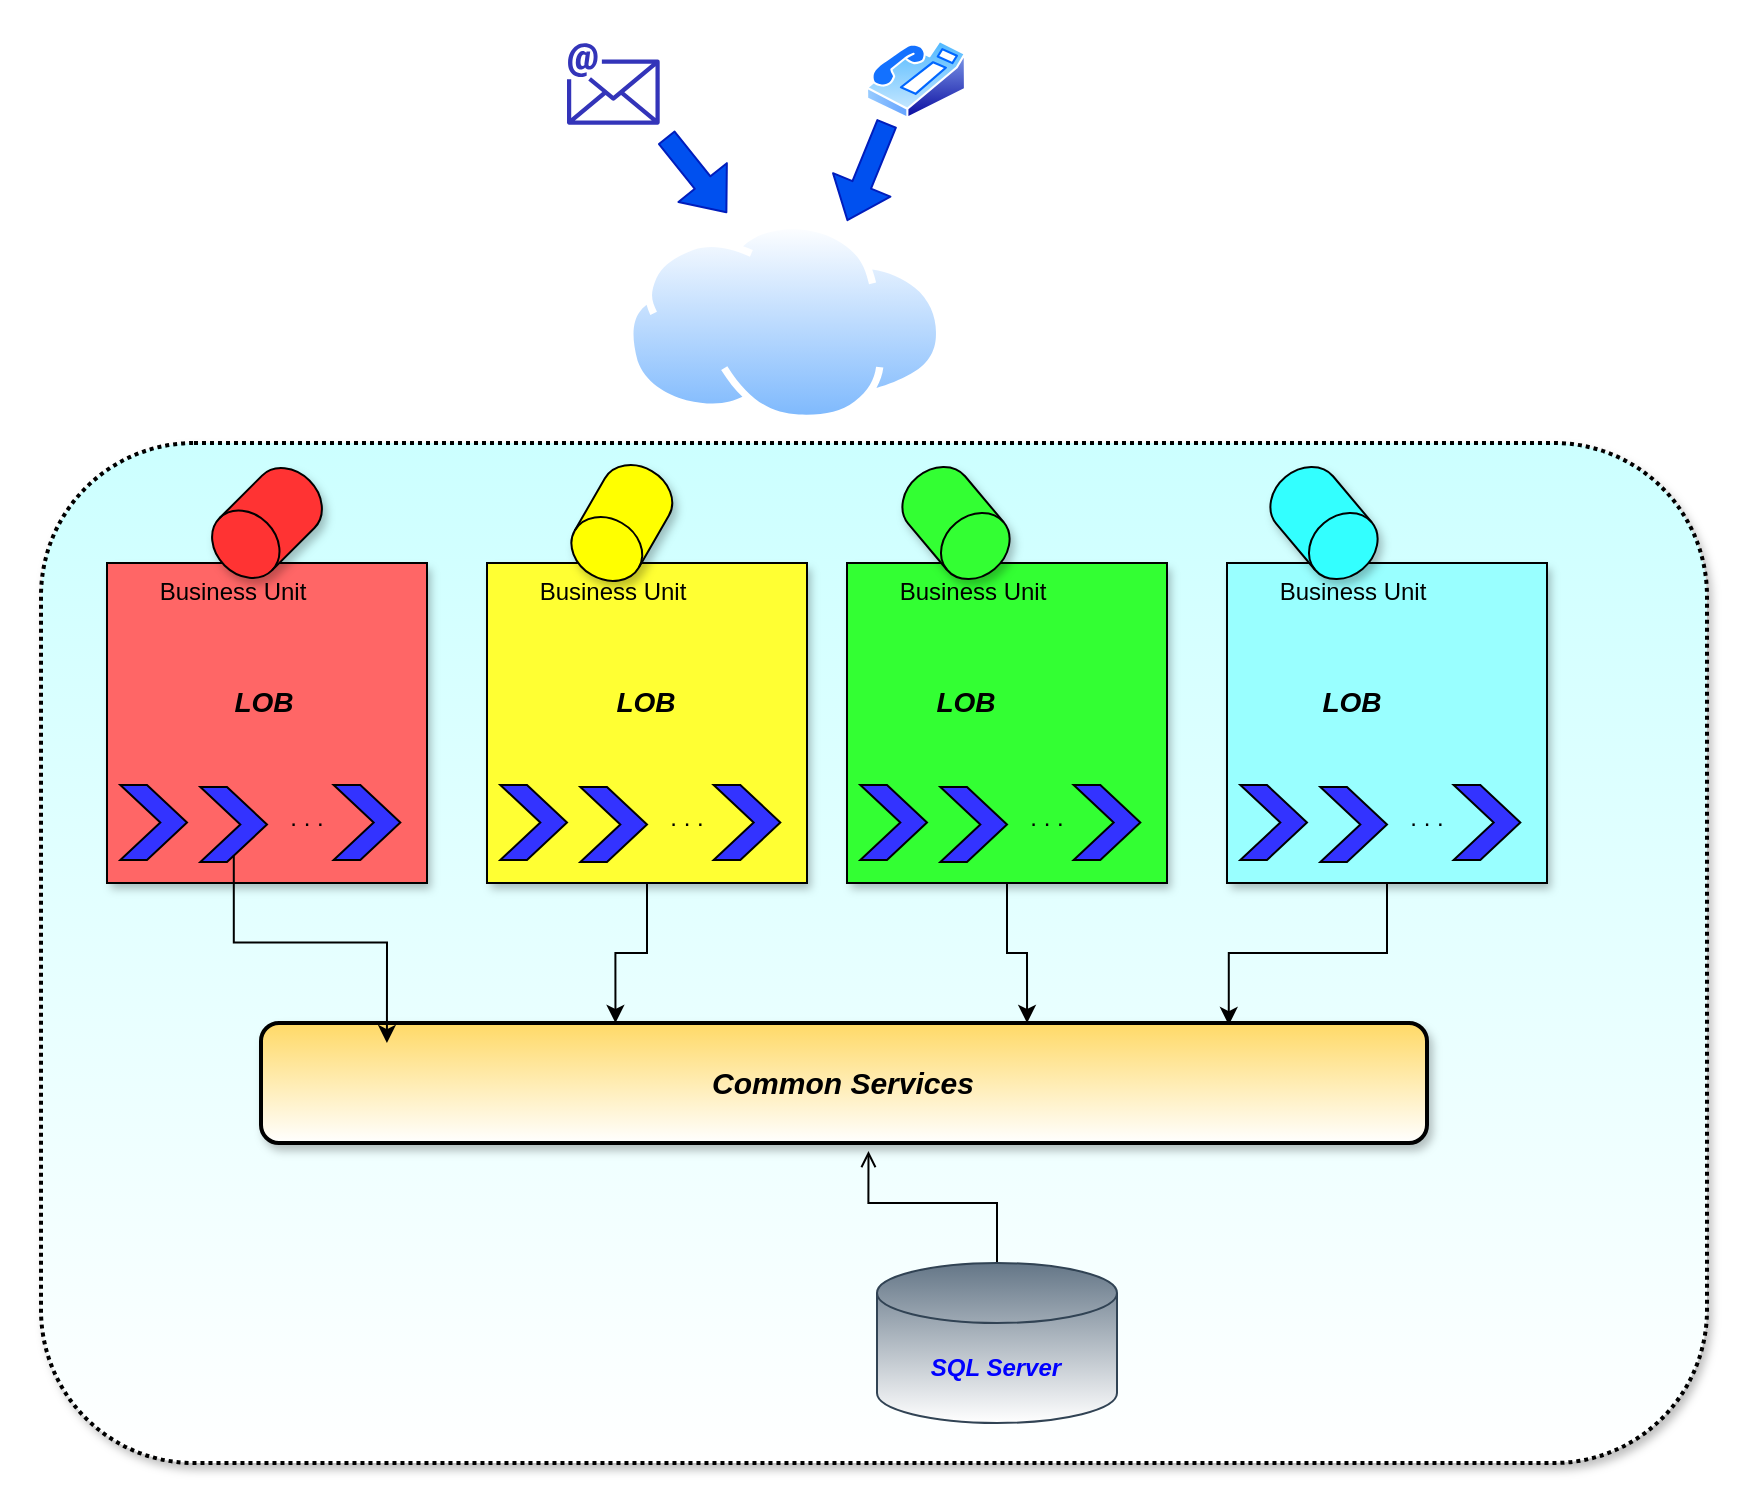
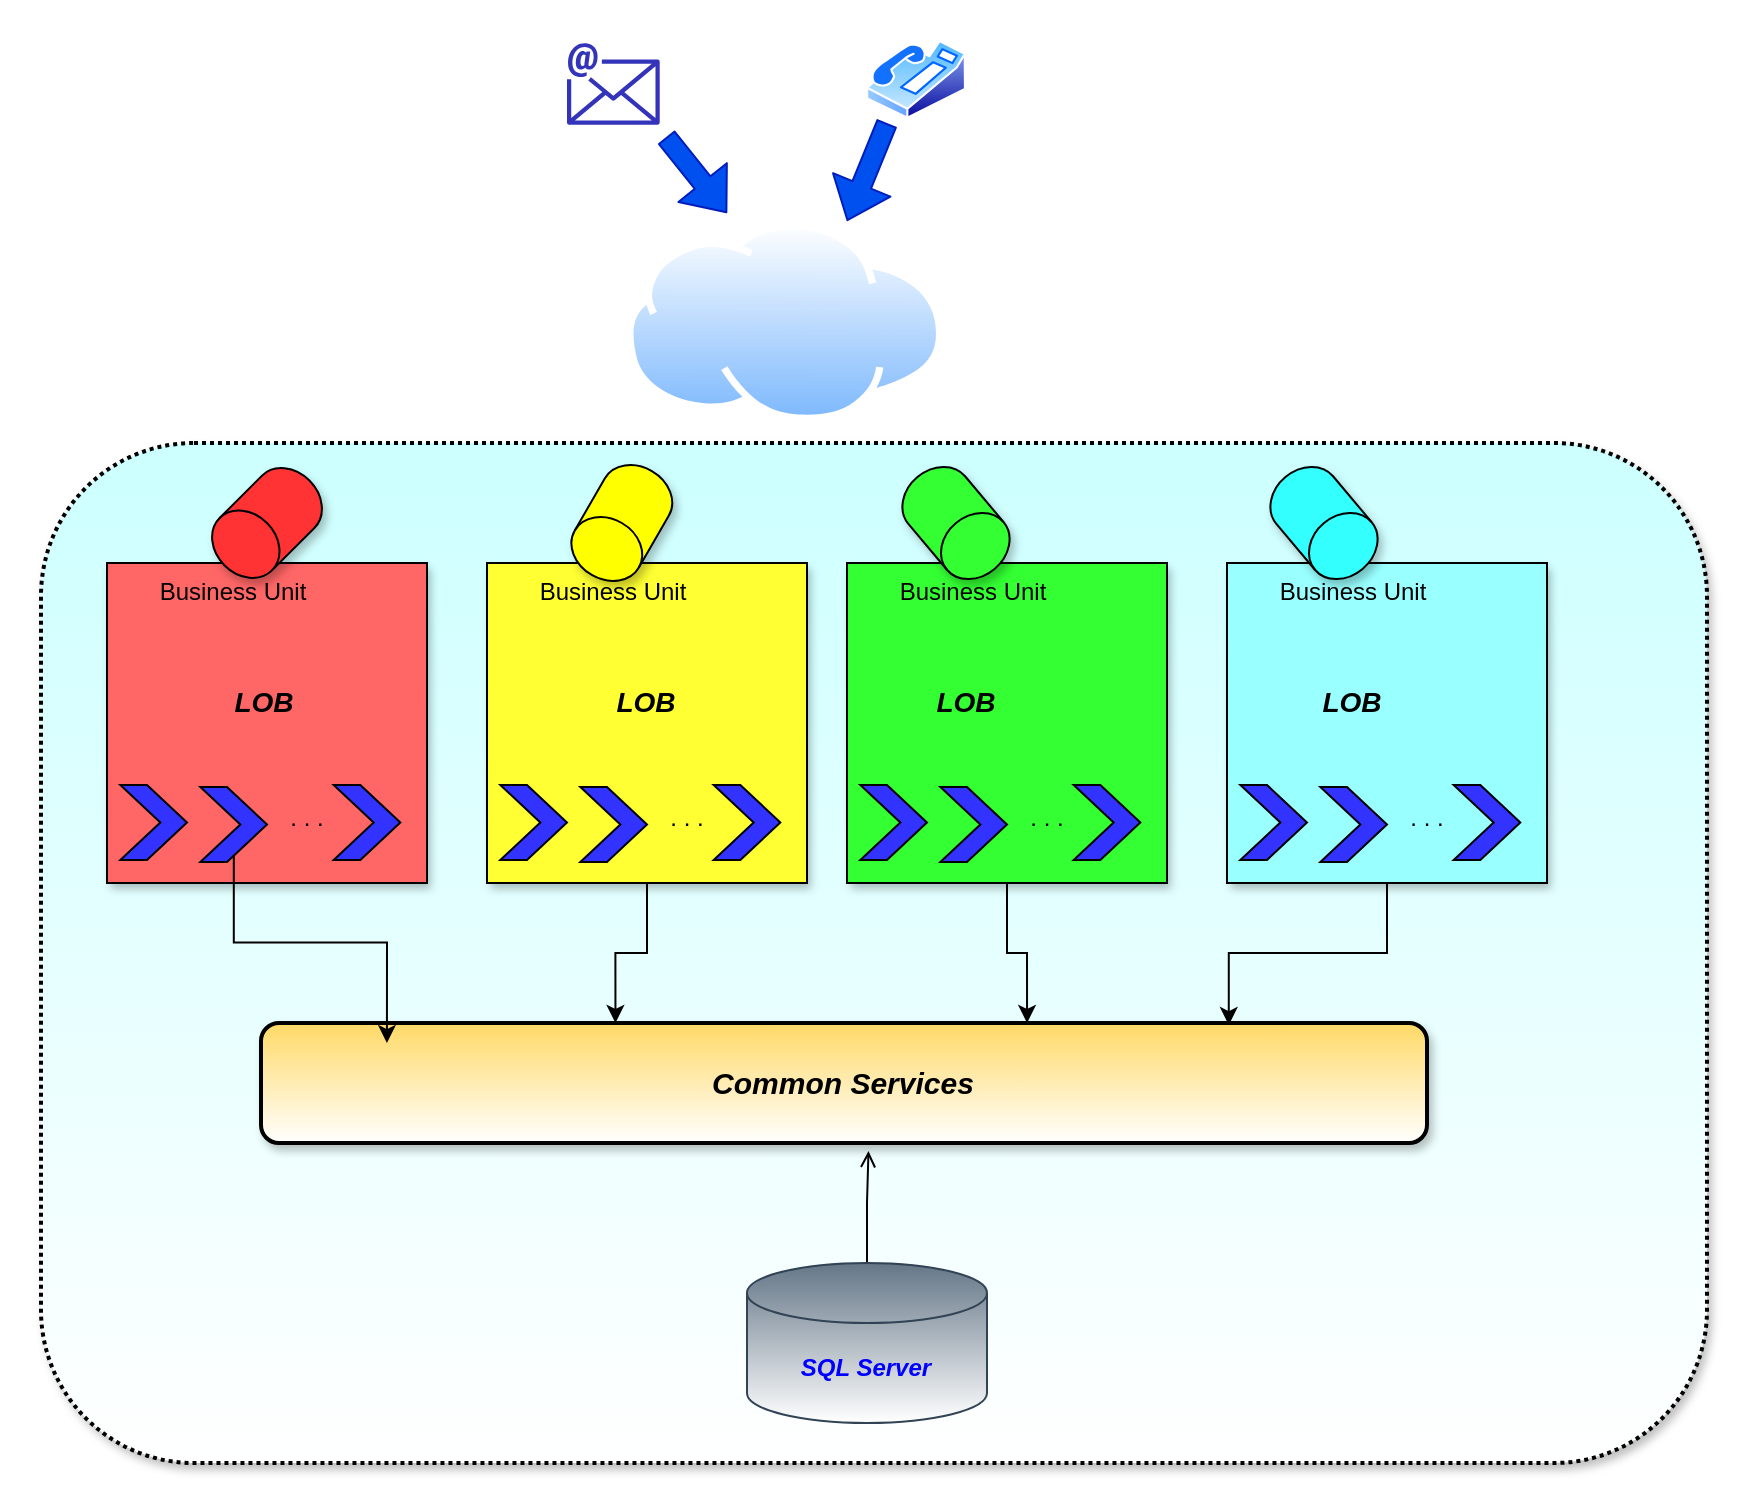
  <mxCell id="0" />
  <mxCell id="1" parent="0" />
  <mxCell id="2" value="" style="rounded=1;whiteSpace=wrap;html=1;shadow=1;glass=0;dashed=1;sketch=0;strokeWidth=2;gradientColor=#ffffff;fillColor=#CCFFFF;dashPattern=1 1;" vertex="1" parent="1"><mxGeometry x="20" y="221" width="833" height="510" as="geometry" /></mxCell>
  <mxCell id="3" value="" style="group;fillColor=#3399FF;shadow=1;sketch=0;" parent="1" vertex="1" connectable="0"><mxGeometry x="53" y="281" width="160" height="160" as="geometry" /></mxCell>
  <mxCell id="4" value="" style="whiteSpace=wrap;html=1;aspect=fixed;align=left;container=0;fillColor=#FF6666;" parent="3" vertex="1"><mxGeometry width="160" height="160" as="geometry" /></mxCell>
  <mxCell id="5" value="" style="shape=step;perimeter=stepPerimeter;whiteSpace=wrap;html=1;fixedSize=1;container=0;fillColor=#3333FF;" parent="3" vertex="1"><mxGeometry x="6.667" y="111" width="33.333" height="37.5" as="geometry" /></mxCell>
  <mxCell id="6" value="" style="shape=step;perimeter=stepPerimeter;whiteSpace=wrap;html=1;fixedSize=1;container=0;fillColor=#3333FF;" parent="3" vertex="1"><mxGeometry x="46.667" y="112" width="33.333" height="37.5" as="geometry" /></mxCell>
  <mxCell id="7" value="" style="shape=step;perimeter=stepPerimeter;whiteSpace=wrap;html=1;fixedSize=1;container=0;fillColor=#3333FF;" parent="3" vertex="1"><mxGeometry x="113.333" y="111" width="33.333" height="37.5" as="geometry" /></mxCell>
  <mxCell id="8" value=". . ." style="text;html=1;strokeColor=none;fillColor=none;align=center;verticalAlign=middle;whiteSpace=wrap;rounded=0;container=0;" parent="3" vertex="1"><mxGeometry x="86.667" y="120.25" width="26.667" height="15.0" as="geometry" /></mxCell>
  <mxCell id="9" value="Business Unit" style="text;html=1;strokeColor=none;fillColor=none;align=center;verticalAlign=middle;whiteSpace=wrap;rounded=0;container=0;" parent="3" vertex="1"><mxGeometry x="6.67" y="7.5" width="113.33" height="15" as="geometry" /></mxCell>
  <mxCell id="10" value="&lt;b&gt;&lt;i&gt;&lt;font style=&quot;font-size: 14px&quot;&gt;LOB&lt;/font&gt;&lt;/i&gt;&lt;/b&gt;" style="text;html=1;strokeColor=none;fillColor=none;align=center;verticalAlign=middle;whiteSpace=wrap;rounded=0;shadow=1;glass=0;dashed=1;sketch=0;" vertex="1" parent="3"><mxGeometry x="59" y="60" width="40" height="20" as="geometry" /></mxCell>
  <mxCell id="11" value="" style="group;fillColor=#FFFF00;shadow=1;sketch=0;" parent="1" vertex="1" connectable="0"><mxGeometry x="243" y="281" width="160" height="160" as="geometry" /></mxCell>
  <mxCell id="12" value="" style="whiteSpace=wrap;html=1;aspect=fixed;align=left;container=0;fillColor=#FFFF33;" parent="11" vertex="1"><mxGeometry width="160" height="160" as="geometry" /></mxCell>
  <mxCell id="13" value="" style="shape=step;perimeter=stepPerimeter;whiteSpace=wrap;html=1;fixedSize=1;container=0;fillColor=#3333FF;" parent="11" vertex="1"><mxGeometry x="6.667" y="111" width="33.333" height="37.5" as="geometry" /></mxCell>
  <mxCell id="14" value="" style="shape=step;perimeter=stepPerimeter;whiteSpace=wrap;html=1;fixedSize=1;container=0;fillColor=#3333FF;" parent="11" vertex="1"><mxGeometry x="46.667" y="112" width="33.333" height="37.5" as="geometry" /></mxCell>
  <mxCell id="15" value="" style="shape=step;perimeter=stepPerimeter;whiteSpace=wrap;html=1;fixedSize=1;container=0;fillColor=#3333FF;" parent="11" vertex="1"><mxGeometry x="113.333" y="111" width="33.333" height="37.5" as="geometry" /></mxCell>
  <mxCell id="16" value=". . ." style="text;html=1;strokeColor=none;fillColor=none;align=center;verticalAlign=middle;whiteSpace=wrap;rounded=0;container=0;" parent="11" vertex="1"><mxGeometry x="86.667" y="120.25" width="26.667" height="15.0" as="geometry" /></mxCell>
  <mxCell id="17" value="Business Unit" style="text;html=1;strokeColor=none;fillColor=none;align=center;verticalAlign=middle;whiteSpace=wrap;rounded=0;container=0;" parent="11" vertex="1"><mxGeometry x="6.67" y="7.5" width="113.33" height="15" as="geometry" /></mxCell>
  <mxCell id="18" value="&lt;b&gt;&lt;i&gt;&lt;font style=&quot;font-size: 14px&quot;&gt;LOB&lt;/font&gt;&lt;/i&gt;&lt;/b&gt;" style="text;html=1;strokeColor=none;fillColor=none;align=center;verticalAlign=middle;whiteSpace=wrap;rounded=0;shadow=1;glass=0;dashed=1;sketch=0;" vertex="1" parent="11"><mxGeometry x="60" y="60" width="40" height="20" as="geometry" /></mxCell>
  <mxCell id="19" value="" style="group;fillColor=#33FF33;shadow=1;sketch=0;" parent="1" vertex="1" connectable="0"><mxGeometry x="423" y="281" width="160" height="160" as="geometry" /></mxCell>
  <mxCell id="20" value="" style="whiteSpace=wrap;html=1;aspect=fixed;align=left;container=0;fillColor=#33FF33;" parent="19" vertex="1"><mxGeometry width="160" height="160" as="geometry" /></mxCell>
  <mxCell id="21" value="" style="shape=step;perimeter=stepPerimeter;whiteSpace=wrap;html=1;fixedSize=1;container=0;fillColor=#3333FF;" parent="19" vertex="1"><mxGeometry x="6.667" y="111" width="33.333" height="37.5" as="geometry" /></mxCell>
  <mxCell id="22" value="" style="shape=step;perimeter=stepPerimeter;whiteSpace=wrap;html=1;fixedSize=1;container=0;fillColor=#3333FF;" parent="19" vertex="1"><mxGeometry x="46.667" y="112" width="33.333" height="37.5" as="geometry" /></mxCell>
  <mxCell id="23" value="" style="shape=step;perimeter=stepPerimeter;whiteSpace=wrap;html=1;fixedSize=1;container=0;fillColor=#3333FF;" parent="19" vertex="1"><mxGeometry x="113.333" y="111" width="33.333" height="37.5" as="geometry" /></mxCell>
  <mxCell id="24" value=". . ." style="text;html=1;strokeColor=none;fillColor=none;align=center;verticalAlign=middle;whiteSpace=wrap;rounded=0;container=0;" parent="19" vertex="1"><mxGeometry x="86.667" y="120.25" width="26.667" height="15.0" as="geometry" /></mxCell>
  <mxCell id="25" value="Business Unit" style="text;html=1;strokeColor=none;fillColor=none;align=center;verticalAlign=middle;whiteSpace=wrap;rounded=0;container=0;" parent="19" vertex="1"><mxGeometry x="6.67" y="7.5" width="113.33" height="15" as="geometry" /></mxCell>
  <mxCell id="26" value="&lt;b&gt;&lt;i&gt;&lt;font style=&quot;font-size: 14px&quot;&gt;LOB&lt;/font&gt;&lt;/i&gt;&lt;/b&gt;" style="text;html=1;strokeColor=none;fillColor=none;align=center;verticalAlign=middle;whiteSpace=wrap;rounded=0;shadow=1;glass=0;dashed=1;sketch=0;" vertex="1" parent="19"><mxGeometry x="40" y="60" width="40" height="20" as="geometry" /></mxCell>
  <mxCell id="27" value="" style="group;fillColor=#99FFFF;shadow=1;sketch=0;" parent="1" vertex="1" connectable="0"><mxGeometry x="613" y="281" width="160" height="160" as="geometry" /></mxCell>
  <mxCell id="28" value="" style="whiteSpace=wrap;html=1;aspect=fixed;align=left;container=0;fillColor=#99FFFF;" parent="27" vertex="1"><mxGeometry width="160" height="160" as="geometry" /></mxCell>
  <mxCell id="29" value="" style="shape=step;perimeter=stepPerimeter;whiteSpace=wrap;html=1;fixedSize=1;container=0;fillColor=#3333FF;" parent="27" vertex="1"><mxGeometry x="6.667" y="111" width="33.333" height="37.5" as="geometry" /></mxCell>
  <mxCell id="30" value="" style="shape=step;perimeter=stepPerimeter;whiteSpace=wrap;html=1;fixedSize=1;container=0;fillColor=#3333FF;" parent="27" vertex="1"><mxGeometry x="46.667" y="112" width="33.333" height="37.5" as="geometry" /></mxCell>
  <mxCell id="31" value="" style="shape=step;perimeter=stepPerimeter;whiteSpace=wrap;html=1;fixedSize=1;container=0;fillColor=#3333FF;" parent="27" vertex="1"><mxGeometry x="113.333" y="111" width="33.333" height="37.5" as="geometry" /></mxCell>
  <mxCell id="32" value=". . ." style="text;html=1;strokeColor=none;fillColor=none;align=center;verticalAlign=middle;whiteSpace=wrap;rounded=0;container=0;" parent="27" vertex="1"><mxGeometry x="86.667" y="120.25" width="26.667" height="15.0" as="geometry" /></mxCell>
  <mxCell id="33" value="Business Unit" style="text;html=1;strokeColor=none;fillColor=none;align=center;verticalAlign=middle;whiteSpace=wrap;rounded=0;container=0;" parent="27" vertex="1"><mxGeometry x="6.67" y="7.5" width="113.33" height="15" as="geometry" /></mxCell>
  <mxCell id="34" value="&lt;b&gt;&lt;i&gt;&lt;font style=&quot;font-size: 14px&quot;&gt;LOB&lt;/font&gt;&lt;/i&gt;&lt;/b&gt;" style="text;html=1;strokeColor=none;fillColor=none;align=center;verticalAlign=middle;whiteSpace=wrap;rounded=0;shadow=1;glass=0;dashed=1;sketch=0;" vertex="1" parent="27"><mxGeometry x="43.34" y="60" width="40" height="20" as="geometry" /></mxCell>
  <mxCell id="35" style="edgeStyle=orthogonalEdgeStyle;rounded=0;orthogonalLoop=1;jettySize=auto;html=1;entryX=0.521;entryY=1.067;entryDx=0;entryDy=0;entryPerimeter=0;endArrow=open;" parent="1" source="36" target="37" edge="1"><mxGeometry relative="1" as="geometry" /></mxCell>
- <mxCell id="36" value="&lt;i&gt;&lt;b&gt;&lt;font color=&quot;#0000ff&quot;&gt;SQL Server&lt;/font&gt;&lt;/b&gt;&lt;/i&gt;" style="shape=cylinder3;whiteSpace=wrap;html=1;boundedLbl=1;backgroundOutline=1;size=15;fillColor=#647687;strokeColor=#314354;fontColor=#ffffff;gradientColor=#ffffff;" parent="1" vertex="1"><mxGeometry x="438" y="631" width="120" height="80" as="geometry" /></mxCell>
+ <mxCell id="36" value="&lt;i&gt;&lt;b&gt;&lt;font color=&quot;#0000ff&quot;&gt;SQL Server&lt;/font&gt;&lt;/b&gt;&lt;/i&gt;" style="shape=cylinder3;whiteSpace=wrap;html=1;boundedLbl=1;backgroundOutline=1;size=15;fillColor=#647687;strokeColor=#314354;fontColor=#ffffff;gradientColor=#ffffff;" parent="1" vertex="1"><mxGeometry x="373" y="631" width="120" height="80" as="geometry" /></mxCell>
  <mxCell id="37" value="&lt;i&gt;&lt;b&gt;&lt;font style=&quot;font-size: 15px&quot;&gt;Common Services&lt;/font&gt;&lt;/b&gt;&lt;/i&gt;" style="rounded=1;whiteSpace=wrap;html=1;fillColor=#FFD966;gradientColor=#ffffff;dashed=0;strokeWidth=2;shadow=1;sketch=0;glass=0;" parent="1" vertex="1"><mxGeometry x="130" y="511" width="583" height="60" as="geometry" /></mxCell>
  <mxCell id="38" style="edgeStyle=orthogonalEdgeStyle;rounded=0;orthogonalLoop=1;jettySize=auto;html=1;entryX=0.108;entryY=0.167;entryDx=0;entryDy=0;entryPerimeter=0;" parent="1" source="6" target="37" edge="1"><mxGeometry relative="1" as="geometry" /></mxCell>
  <mxCell id="39" style="edgeStyle=orthogonalEdgeStyle;rounded=0;orthogonalLoop=1;jettySize=auto;html=1;entryX=0.304;entryY=0;entryDx=0;entryDy=0;entryPerimeter=0;" parent="1" source="12" target="37" edge="1"><mxGeometry relative="1" as="geometry" /></mxCell>
  <mxCell id="40" style="edgeStyle=orthogonalEdgeStyle;rounded=0;orthogonalLoop=1;jettySize=auto;html=1;entryX=0.657;entryY=0;entryDx=0;entryDy=0;entryPerimeter=0;" parent="1" source="20" target="37" edge="1"><mxGeometry relative="1" as="geometry" /></mxCell>
  <mxCell id="41" style="edgeStyle=orthogonalEdgeStyle;rounded=0;orthogonalLoop=1;jettySize=auto;html=1;entryX=0.83;entryY=0.017;entryDx=0;entryDy=0;entryPerimeter=0;" parent="1" source="28" target="37" edge="1"><mxGeometry relative="1" as="geometry" /></mxCell>
  <mxCell id="42" value="" style="shape=cylinder3;whiteSpace=wrap;html=1;boundedLbl=1;backgroundOutline=1;size=15;rotation=-135;fillColor=#FF3333;shadow=1;sketch=0;" parent="1" vertex="1"><mxGeometry x="114.5" y="231" width="37" height="60" as="geometry" /></mxCell>
  <mxCell id="43" value="" style="shape=cylinder3;whiteSpace=wrap;html=1;boundedLbl=1;backgroundOutline=1;size=15;rotation=-150;fillColor=#FFFF00;shadow=1;sketch=0;" parent="1" vertex="1"><mxGeometry x="291.91" y="231" width="37" height="60" as="geometry" /></mxCell>
  <mxCell id="44" value="" style="shape=cylinder3;whiteSpace=wrap;html=1;boundedLbl=1;backgroundOutline=1;size=15;rotation=140;fillColor=#33FF33;shadow=1;sketch=0;" parent="1" vertex="1"><mxGeometry x="459" y="231" width="37" height="60" as="geometry" /></mxCell>
  <mxCell id="45" value="" style="shape=cylinder3;whiteSpace=wrap;html=1;boundedLbl=1;backgroundOutline=1;size=15;rotation=140;fillColor=#33FFFF;shadow=1;sketch=0;" parent="1" vertex="1"><mxGeometry x="643" y="231" width="37" height="60" as="geometry" /></mxCell>
  <mxCell id="46" value="" style="outlineConnect=0;fontColor=#232F3E;gradientColor=none;fillColor=#3334B9;strokeColor=none;dashed=0;verticalLabelPosition=bottom;verticalAlign=top;align=center;html=1;fontSize=12;fontStyle=0;aspect=fixed;pointerEvents=1;shape=mxgraph.aws4.email;" parent="1" vertex="1"><mxGeometry x="283" y="21" width="46.35" height="41" as="geometry" /></mxCell>
  <mxCell id="47" value="" style="aspect=fixed;perimeter=ellipsePerimeter;html=1;align=center;shadow=0;dashed=0;spacingTop=3;image;image=img/lib/active_directory/phone.svg;" parent="1" vertex="1"><mxGeometry x="433" y="20" width="50" height="39.5" as="geometry" /></mxCell>
  <mxCell id="48" value="" style="shape=flexArrow;endArrow=classic;html=1;fillColor=#0050ef;strokeColor=#001DBC;" parent="1" edge="1"><mxGeometry width="50" height="50" relative="1" as="geometry"><mxPoint x="443" y="61" as="sourcePoint" /><mxPoint x="423" y="110" as="targetPoint" /></mxGeometry></mxCell>
  <mxCell id="49" value="" style="shape=flexArrow;endArrow=classic;html=1;fillColor=#0050ef;strokeColor=#001DBC;" parent="1" edge="1"><mxGeometry width="50" height="50" relative="1" as="geometry"><mxPoint x="332.584" y="68" as="sourcePoint" /><mxPoint x="363" y="106" as="targetPoint" /></mxGeometry></mxCell>
  <mxCell id="50" value="" style="aspect=fixed;perimeter=ellipsePerimeter;html=1;align=center;shadow=0;dashed=0;spacingTop=3;image;image=img/lib/active_directory/internet_cloud.svg;glass=0;sketch=0;strokeWidth=2;fillColor=#FFD966;gradientColor=#ffffff;" vertex="1" parent="1"><mxGeometry x="313" y="111" width="158.73" height="100" as="geometry" /></mxCell>
